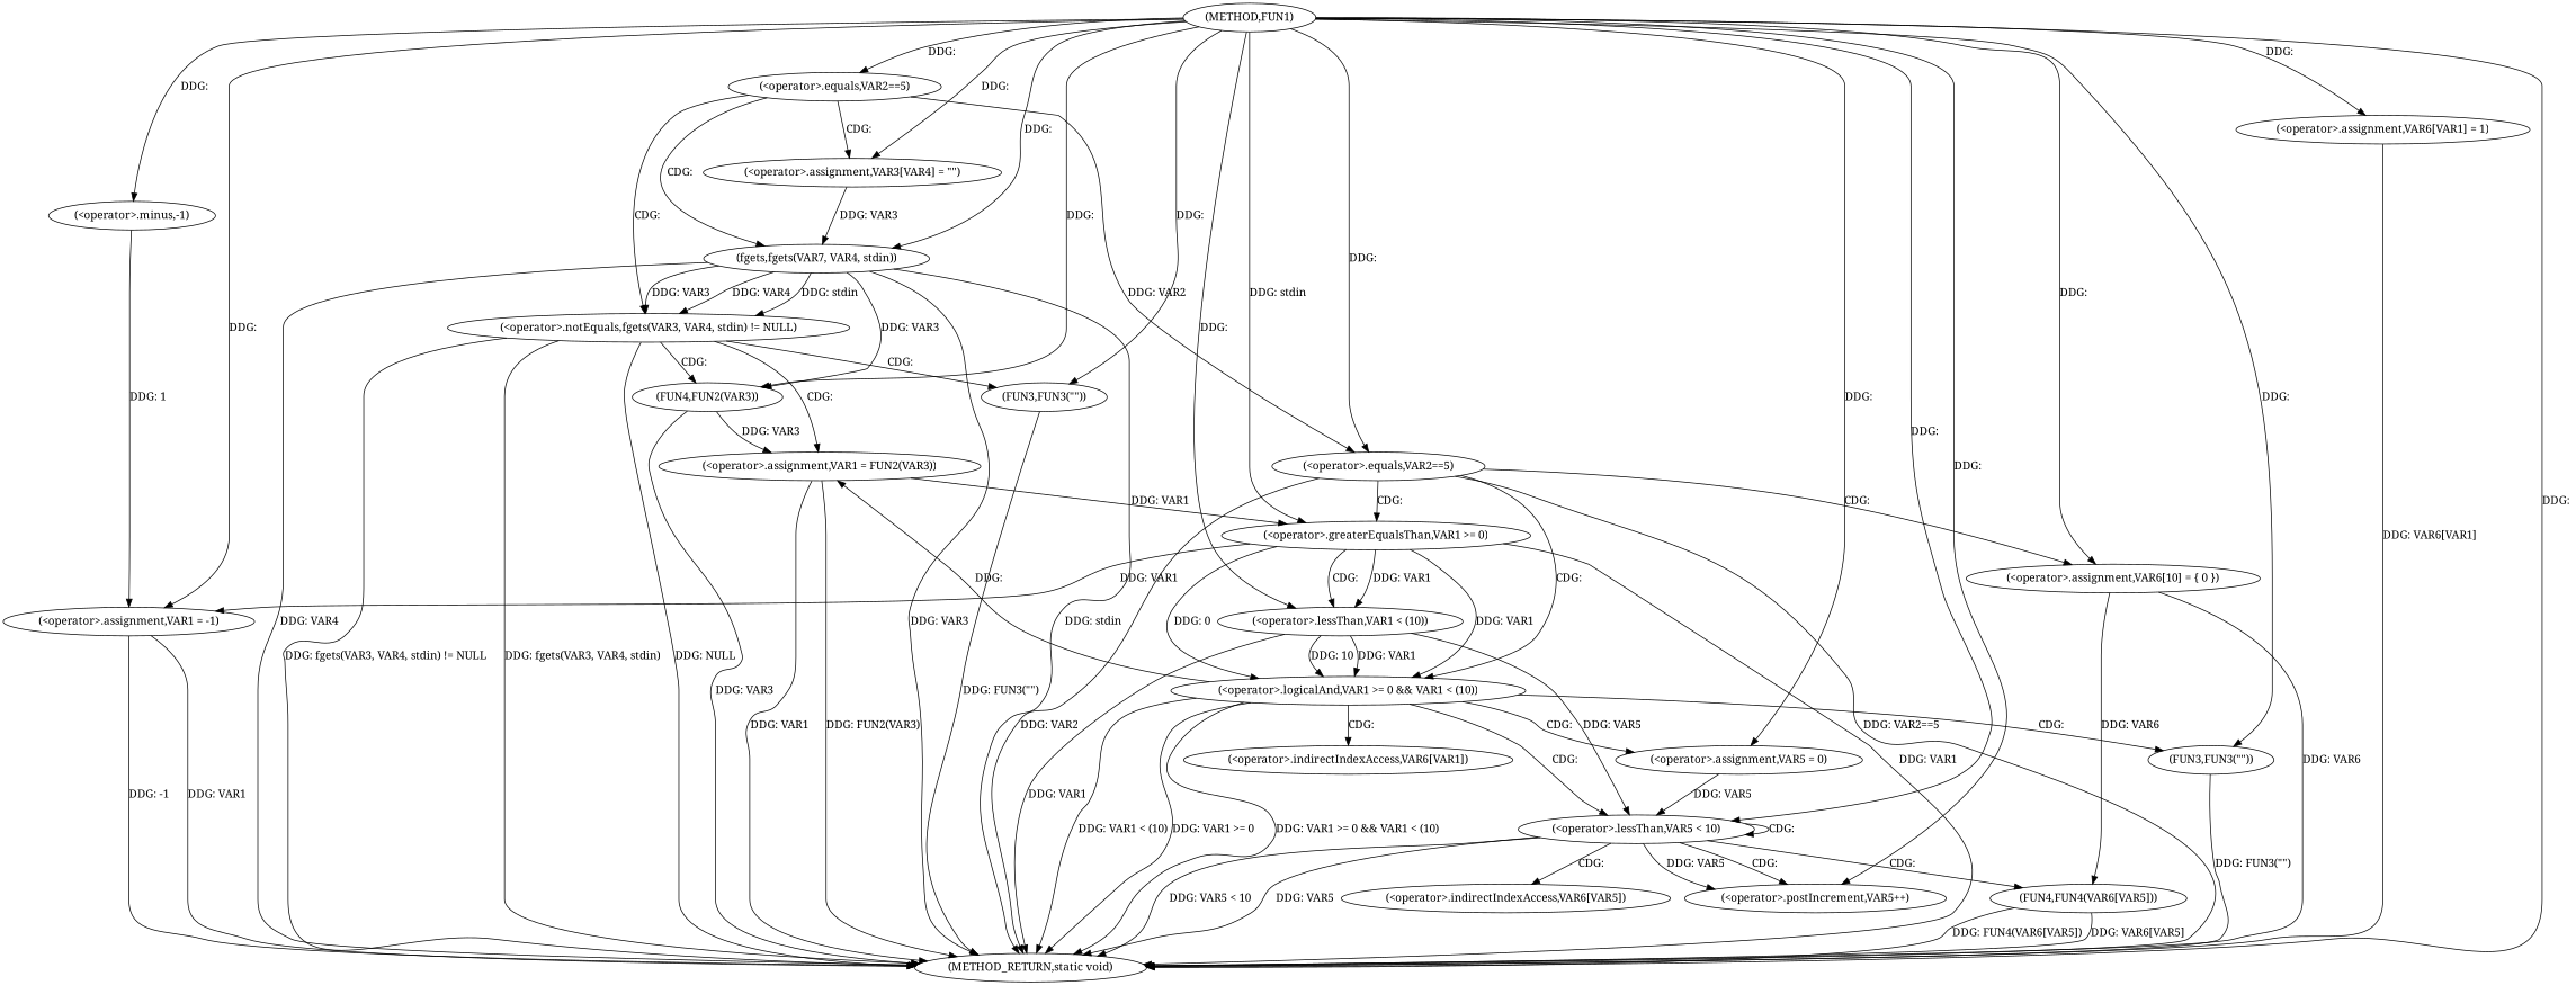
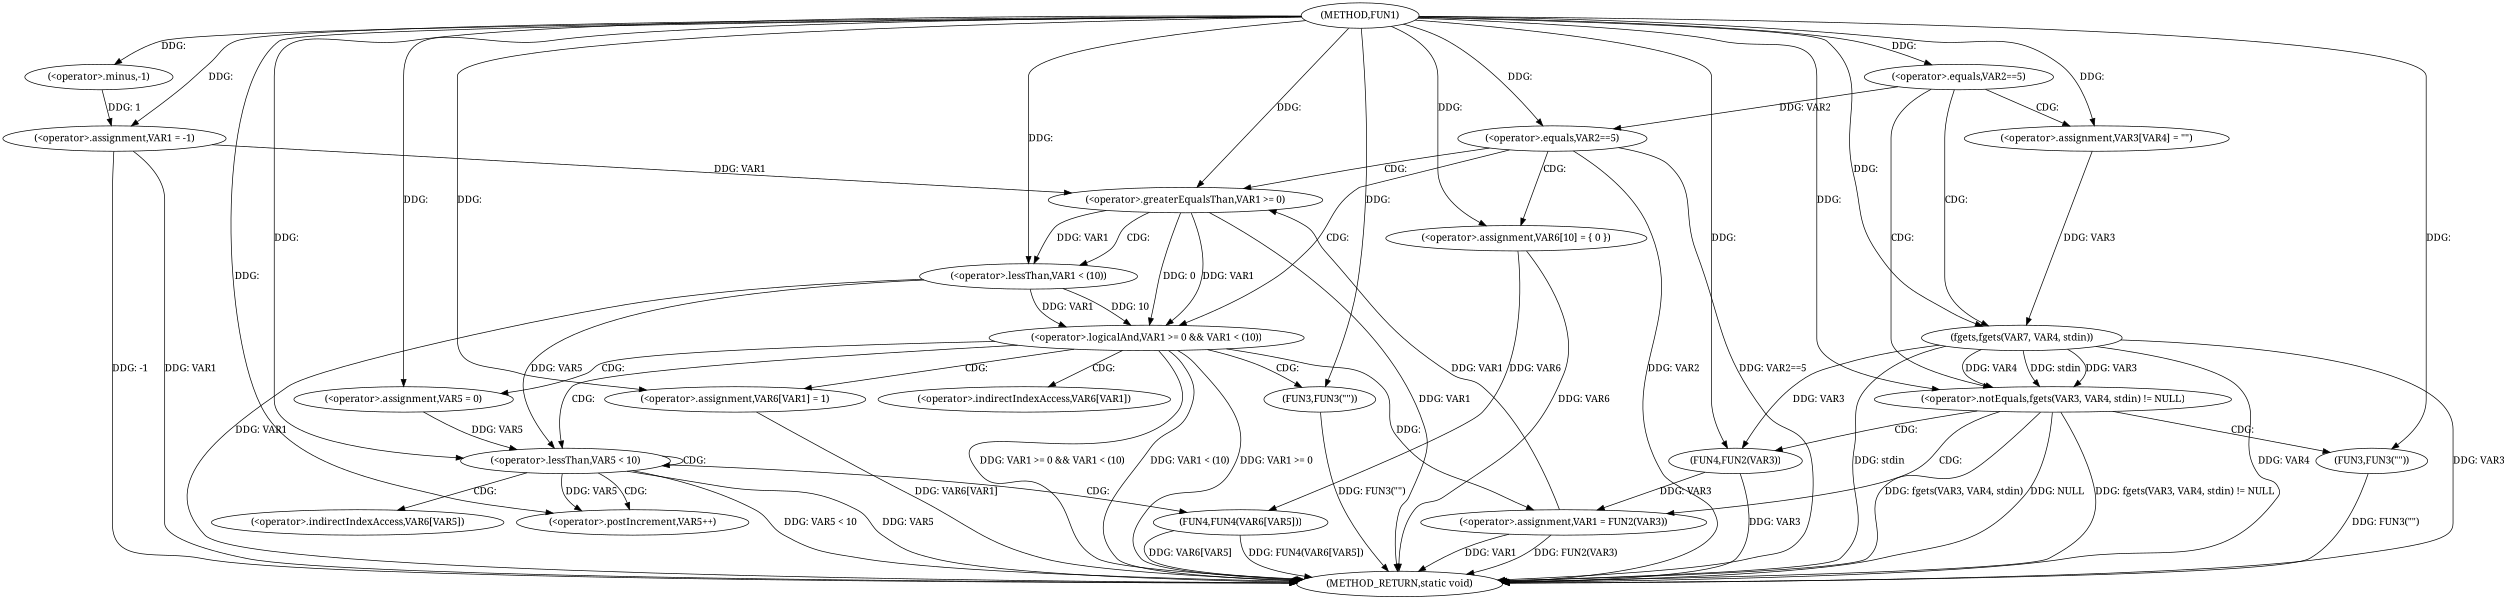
  digraph {
    fontname="Noto Serif"
    node [fontname="Noto Serif"]
    edge [fontname="Noto Serif"]
    n1 [label="(METHOD,FUN1)"]
    n2 [label="(<operator>.assignment,VAR1 = -1)"]
    n3 [label="(<operator>.minus,-1)"]
    n4 [label="(<operator>.equals,VAR2==5)"]
    n5 [label="(<operator>.assignment,VAR3[VAR4] = \"\")"]
    n6 [label="(<operator>.notEquals,fgets(VAR3, VAR4, stdin) != NULL)"]
    n7 [label="(fgets,fgets(VAR7, VAR4, stdin))"]
    n8 [label="(FUN4,FUN2(VAR3))"]
    n9 [label="(FUN3,FUN3(\"\"))"]
    n10 [label="(<operator>.equals,VAR2==5)"]
    n11 [label="(<operator>.assignment,VAR6[10] = { 0 })"]
    n12 [label="(<operator>.greaterEqualsThan,VAR1 >= 0)"]
    n13 [label="(<operator>.lessThan,VAR1 < (10))"]
    n14 [label="(<operator>.assignment,VAR6[VAR1] = 1)"]
    n15 [label="(<operator>.assignment,VAR5 = 0)"]
    n16 [label="(<operator>.lessThan,VAR5 < 10)"]
    n17 [label="(<operator>.postIncrement,VAR5++)"]
    n18 [label="(FUN3,FUN3(\"\"))"]
    n19 [label="(METHOD_RETURN,static void)"]
    n20 [label="(<operator>.assignment,VAR1 = FUN2(VAR3))"]
    n21 [label="(<operator>.logicalAnd,VAR1 >= 0 && VAR1 < (10))"]
    n22 [label="(FUN4,FUN4(VAR6[VAR5]))"]
    n23 [label="(<operator>.indirectIndexAccess,VAR6[VAR5])"]
    n24 [label="(<operator>.indirectIndexAccess,VAR6[VAR1])"]
    n1 -> n2 [label="DDG: "]
    n1 -> n3 [label="DDG: "]
    n1 -> n4 [label="DDG: "]
    n1 -> n5 [label="DDG: "]
-   n1 -> n19 [label="DDG: "]
+   n1 -> n6 [label="DDG: "]
    n1 -> n7 [label="DDG: "]
    n1 -> n8 [label="DDG: "]
    n1 -> n9 [label="DDG: "]
    n1 -> n10 [label="DDG: "]
    n1 -> n11 [label="DDG: "]
-   n1 -> n12 [label="DDG: stdin"]
+   n1 -> n12 [label="DDG: "]
    n1 -> n13 [label="DDG: "]
    n1 -> n14 [label="DDG: "]
    n1 -> n15 [label="DDG: "]
    n1 -> n16 [label="DDG: "]
    n1 -> n17 [label="DDG: "]
    n1 -> n18 [label="DDG: "]
-   n12 -> n2 [label="DDG: VAR1"]
+   n2 -> n12 [label="DDG: VAR1"]
    n2 -> n19 [label="DDG: VAR1"]
    n2 -> n19 [label="DDG: -1"]
    n3 -> n2 [label="DDG: 1"]
    n4 -> n5 [label="CDG: "]
    n4 -> n6 [label="CDG: "]
    n4 -> n7 [label="CDG: "]
    n4 -> n10 [label="DDG: VAR2"]
    n5 -> n7 [label="DDG: VAR3"]
    n6 -> n8 [label="CDG: "]
    n6 -> n9 [label="CDG: "]
    n6 -> n19 [label="DDG: fgets(VAR3, VAR4, stdin) != NULL"]
    n6 -> n19 [label="DDG: fgets(VAR3, VAR4, stdin)"]
    n6 -> n19 [label="DDG: NULL"]
    n6 -> n20 [label="CDG: "]
    n7 -> n6 [label="DDG: VAR3"]
    n7 -> n6 [label="DDG: VAR4"]
    n7 -> n6 [label="DDG: stdin"]
    n7 -> n8 [label="DDG: VAR3"]
    n7 -> n19 [label="DDG: VAR4"]
    n7 -> n19 [label="DDG: VAR3"]
    n7 -> n19 [label="DDG: stdin"]
    n8 -> n19 [label="DDG: VAR3"]
    n8 -> n20 [label="DDG: VAR3"]
    n9 -> n19 [label="DDG: FUN3(\"\")"]
    n10 -> n11 [label="CDG: "]
    n10 -> n12 [label="CDG: "]
    n10 -> n19 [label="DDG: VAR2==5"]
    n10 -> n19 [label="DDG: VAR2"]
    n10 -> n21 [label="CDG: "]
    n11 -> n19 [label="DDG: VAR6"]
    n11 -> n22 [label="DDG: VAR6"]
    n12 -> n13 [label="DDG: VAR1"]
    n12 -> n13 [label="CDG: "]
    n12 -> n19 [label="DDG: VAR1"]
    n12 -> n21 [label="DDG: VAR1"]
    n12 -> n21 [label="DDG: 0"]
    n13 -> n16 [label="DDG: VAR5"]
    n13 -> n19 [label="DDG: VAR1"]
    n13 -> n21 [label="DDG: VAR1"]
    n13 -> n21 [label="DDG: 10"]
    n14 -> n19 [label="DDG: VAR6[VAR1]"]
    n15 -> n16 [label="DDG: VAR5"]
    n16 -> n16 [label="CDG: "]
    n16 -> n17 [label="DDG: VAR5"]
    n16 -> n17 [label="CDG: "]
    n16 -> n19 [label="DDG: VAR5 < 10"]
    n16 -> n19 [label="DDG: VAR5"]
    n16 -> n22 [label="CDG: "]
    n16 -> n23 [label="CDG: "]
    n18 -> n19 [label="DDG: FUN3(\"\")"]
    n20 -> n12 [label="DDG: VAR1"]
    n20 -> n19 [label="DDG: VAR1"]
    n20 -> n19 [label="DDG: FUN2(VAR3)"]
+   n21 -> n14 [label="CDG: "]
    n21 -> n15 [label="CDG: "]
    n21 -> n16 [label="CDG: "]
    n21 -> n18 [label="CDG: "]
    n21 -> n19 [label="DDG: VAR1 >= 0 && VAR1 < (10)"]
    n21 -> n19 [label="DDG: VAR1 < (10)"]
    n21 -> n19 [label="DDG: VAR1 >= 0"]
    n21 -> n20 [label="DDG: "]
    n21 -> n24 [label="CDG: "]
    n22 -> n19 [label="DDG: VAR6[VAR5]"]
    n22 -> n19 [label="DDG: FUN4(VAR6[VAR5])"]
  }
